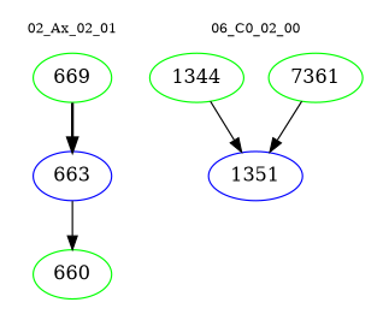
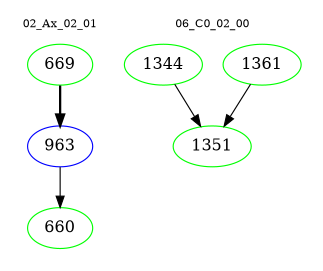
  digraph {
    node [color=green]
    edge [color=black style=solid]
    n1 [label=669]
-   n2 [color=blue label=663]
+   n2 [color=blue label=963]
    n3 [label=660]
-   n4 [label=7361]
-   n5 [color=blue label=1351]
+   n4 [label=1361]
+   n5 [label=1351]
    n6 [label=1344]
    subgraph cluster_1 {
      color=white
      fontsize=10
      label="02_Ax_02_01"
      n1
      n2
      n3
    }
    subgraph cluster_2 {
      color=white
      fontsize=10
      label="06_C0_02_00"
      n4
      n5
      n6
    }
    n1 -> n2 [style=bold]
    n2 -> n3
    n4 -> n5
    n6 -> n5
  }
